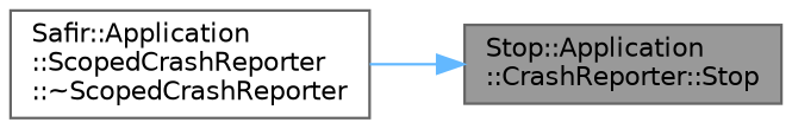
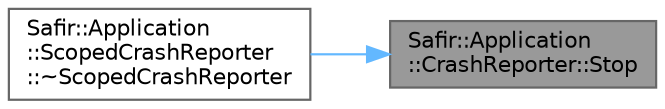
  digraph {
    rankdir=RL
    node [fontname=Helvetica fontsize=10 shape=box style=filled]
-   n1 [color=gray40 fillcolor=grey60 fontcolor=black height=0.2 label="Stop::Application\l::CrashReporter::Stop" width=0.4]
+   n1 [color=gray40 fillcolor=grey60 fontcolor=black height=0.2 label="Safir::Application\l::CrashReporter::Stop" width=0.4]
    n2 [color=grey40 fillcolor=white height=0.2 label="Safir::Application\l::ScopedCrashReporter\l::~ScopedCrashReporter" width=0.4]
    n1 -> n2 [color=steelblue1 dir=back fontname=Helvetica fontsize=10 labelfontname=Helvetica labelfontsize=10 style=solid]
  }
